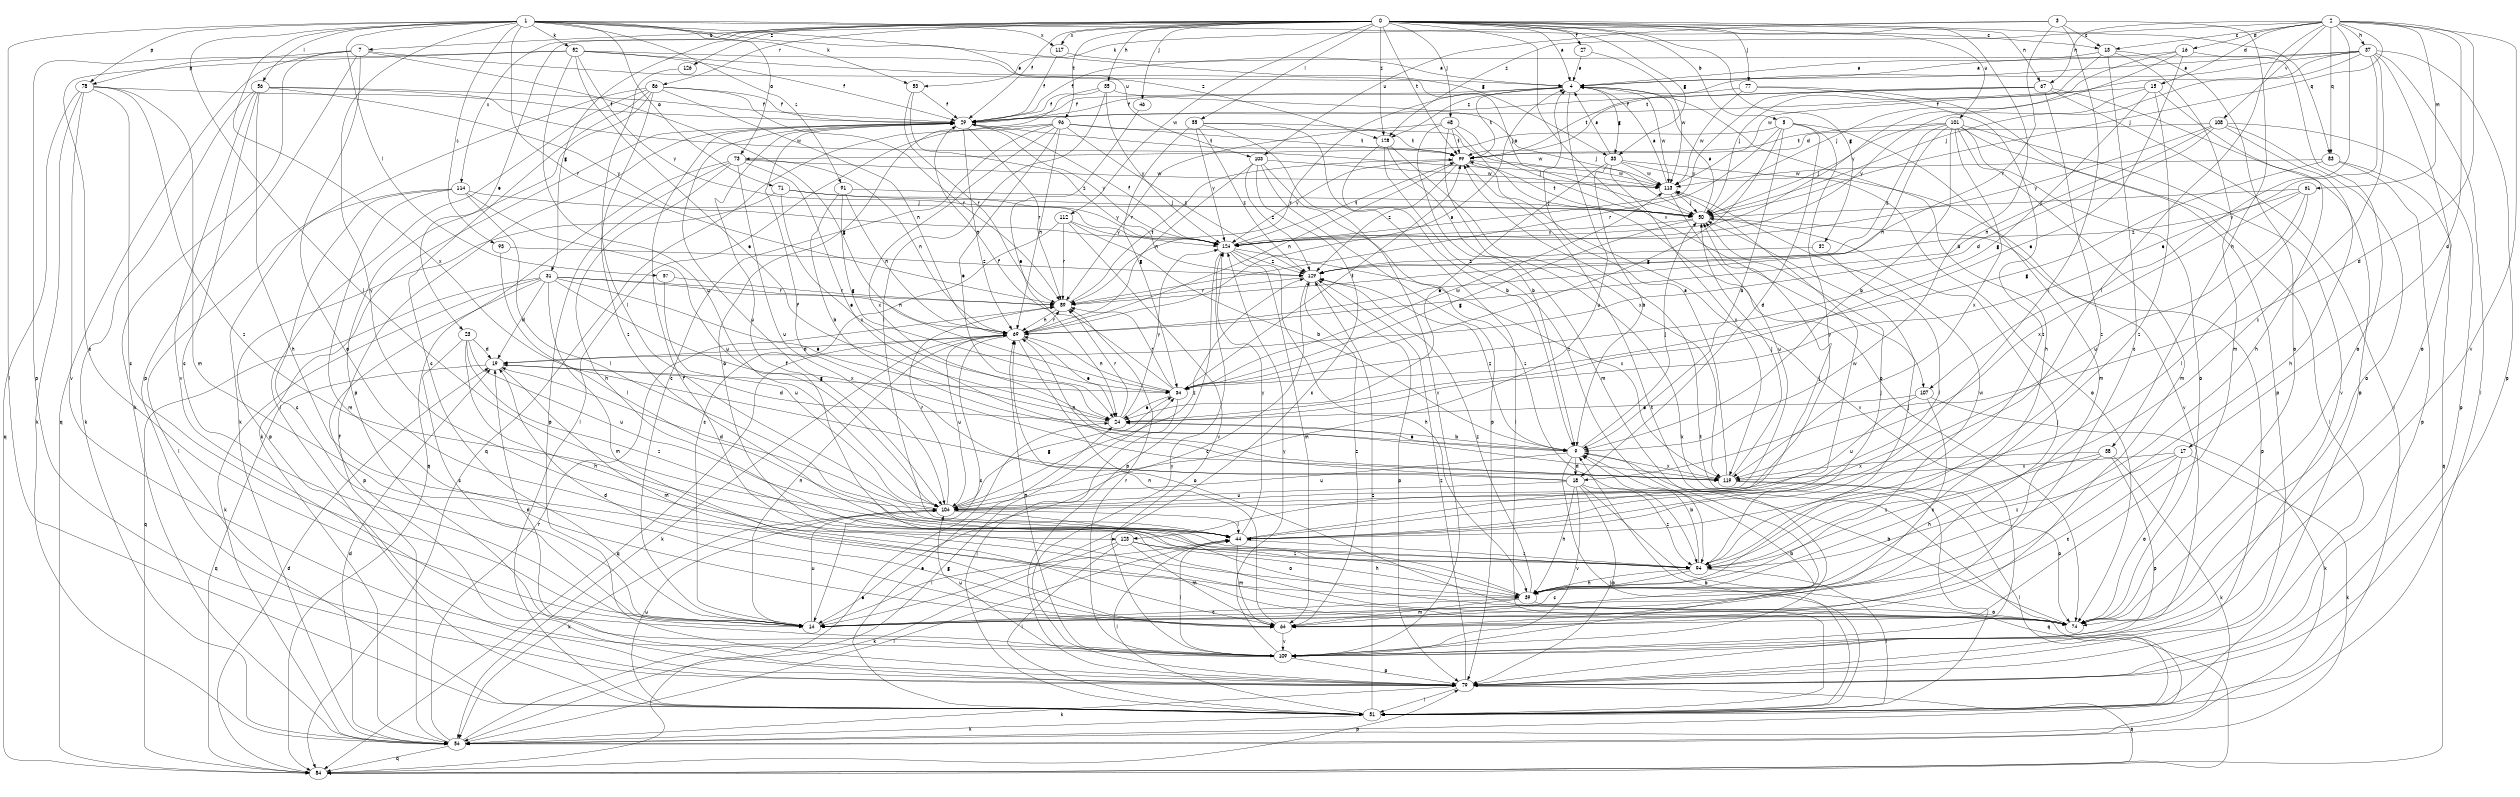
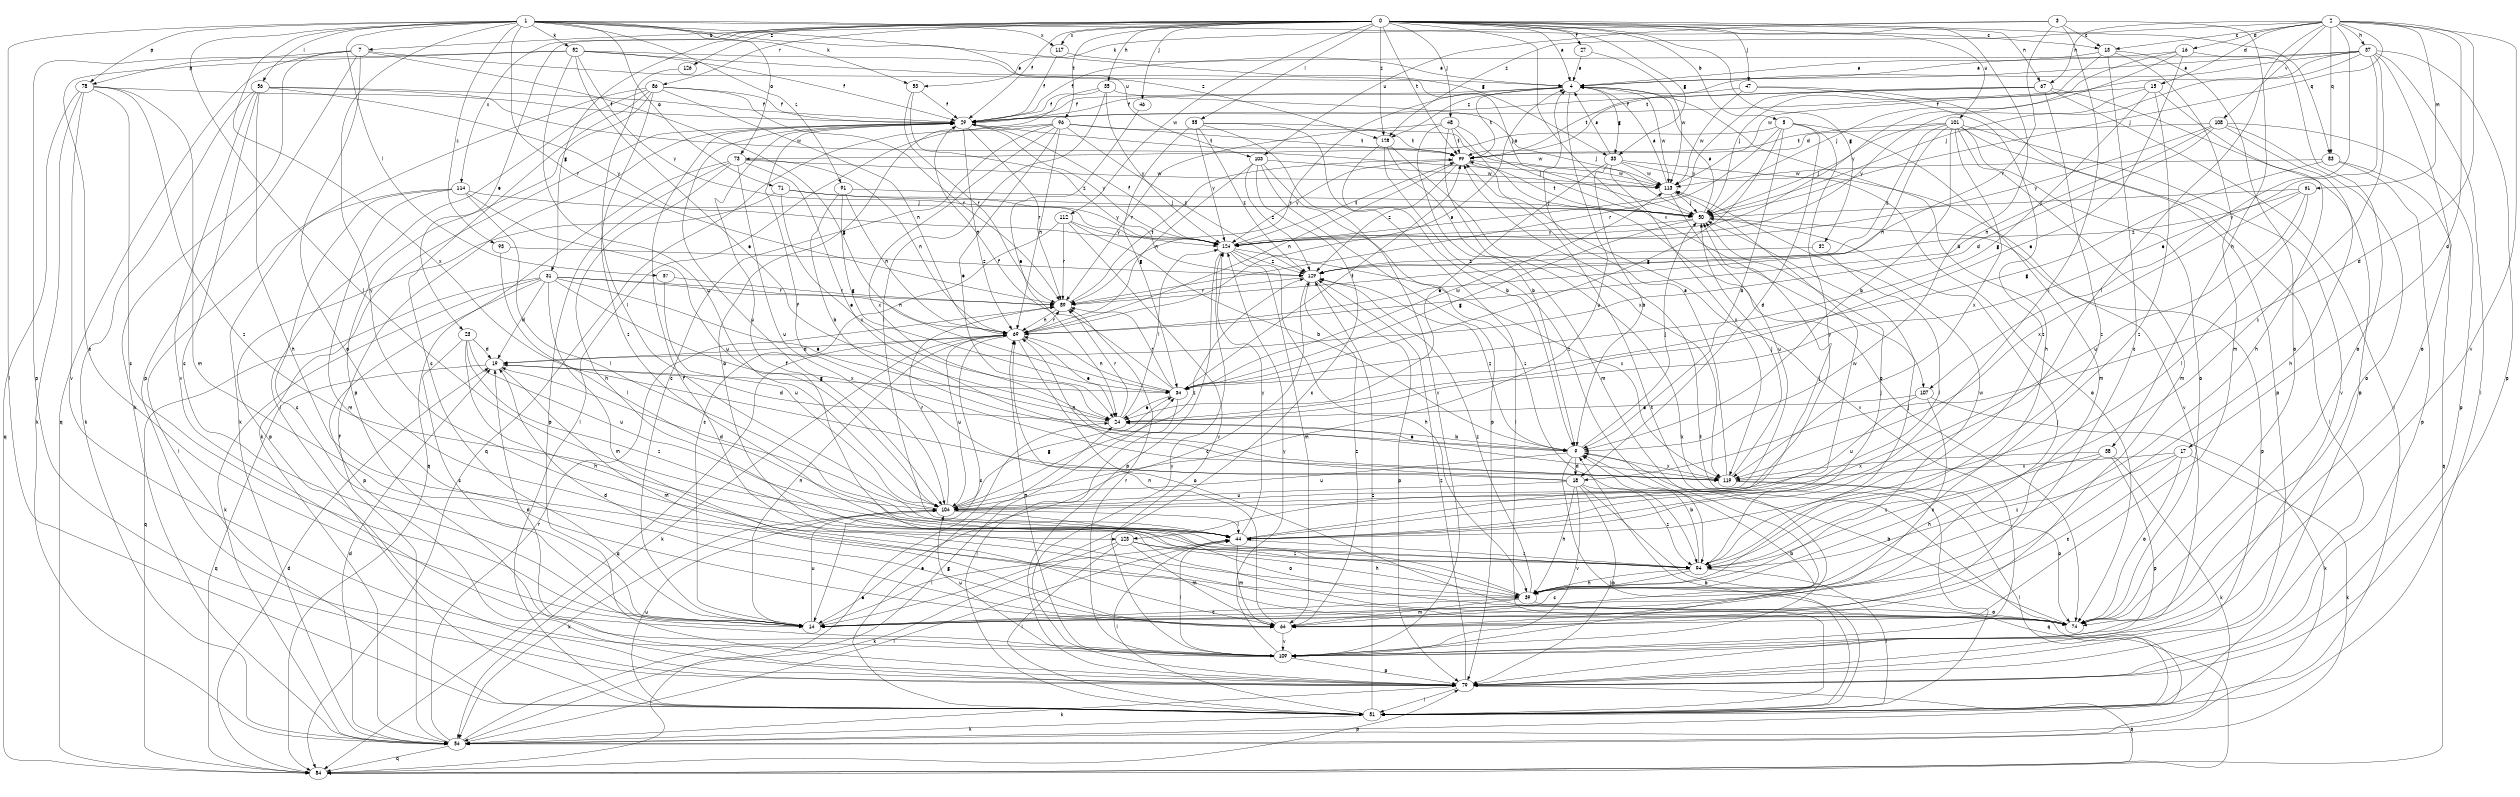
  strict digraph {
    fontname=Lato
    node [fontname=Lato]
    edge [fontname=Lato]
    0
    4
    5
    7
    9
    23
    27
    29
    31
    32
    33
    35
    46
-   47 [label=77]
+   47
    48
    55
    67
    83
    86
    96
    99
    101
    107
    112
    114
    117
    126
    128
    89
    39
    104
    113
    73
    123
    18
    34
    64
    78
    54
    74
    79
    84
    n43 [label=51]
    119
    50
    24
    129
    14
    94
    19
    69
    124
    44
    109
    1
    13
    52
    53
    56
    57
    71
    91
    93
    103
    2
    15
    16
    17
    37
    61
    108
    3
    38
    0 -> 4 [label=a]
    0 -> 5 [label=b]
    0 -> 7 [label=b]
    0 -> 9 [label=b]
    0 -> 23 [label=e]
    0 -> 27 [label=f]
    0 -> 29 [label=f]
    0 -> 31 [label=g]
    0 -> 32 [label=g]
    0 -> 33 [label=g]
    0 -> 35 [label=h]
    0 -> 46 [label=j]
    0 -> 47 [label=j]
    0 -> 48 [label=j]
    0 -> 55 [label=l]
    0 -> 67 [label=n]
    0 -> 83 [label=q]
    0 -> 86 [label=r]
    0 -> 96 [label=t]
    0 -> 99 [label=t]
    0 -> 101 [label=u]
    0 -> 107 [label=v]
    0 -> 112 [label=w]
    0 -> 114 [label=x]
    0 -> 117 [label=x]
    0 -> 126 [label=z]
    0 -> 128 [label=z]
    4 -> 29 [label=f]
    4 -> 33 [label=g]
    4 -> 99 [label=t]
    4 -> 128 [label=z]
    4 -> 89 [label=r]
    4 -> 39 [label=h]
    4 -> 104 [label=u]
    4 -> 113 [label=w]
    5 -> 9 [label=b]
    5 -> 89 [label=r]
    5 -> 73 [label=o]
    5 -> 123 [label=y]
    5 -> 18 [label=d]
    5 -> 34 [label=g]
    5 -> 64 [label=m]
    7 -> 128 [label=z]
    7 -> 34 [label=g]
    7 -> 78 [label=p]
    7 -> 54 [label=k]
    7 -> 74 [label=o]
    7 -> 79 [label=p]
    7 -> 84 [label=q]
    9 -> 104 [label=u]
    9 -> 18 [label=d]
    9 -> n43 [label=l]
    9 -> 119 [label=x]
    9 -> 50 [label=j]
    9 -> 24 [label=e]
    9 -> 129 [label=z]
    23 -> 39 [label=h]
    23 -> 104 [label=u]
    23 -> 14 [label=c]
    23 -> 94 [label=s]
    23 -> 19 [label=d]
    27 -> 4 [label=a]
    27 -> 113 [label=w]
    29 -> 99 [label=t]
    29 -> 89 [label=r]
    29 -> 104 [label=u]
    29 -> 54 [label=k]
    29 -> 69 [label=n]
    29 -> 124 [label=y]
    31 -> 89 [label=r]
    31 -> 64 [label=m]
    31 -> 54 [label=k]
    31 -> 79 [label=p]
    31 -> 84 [label=q]
    31 -> 119 [label=x]
    31 -> 24 [label=e]
    31 -> 19 [label=d]
    31 -> 69 [label=n]
    32 -> 129 [label=z]
    32 -> 44 [label=i]
    33 -> 4 [label=a]
    33 -> 9 [label=b]
    33 -> 113 [label=w]
    33 -> 74 [label=o]
    33 -> 119 [label=x]
    33 -> 24 [label=e]
    33 -> 109 [label=v]
    35 -> 29 [label=f]
    35 -> 74 [label=o]
    35 -> 50 [label=j]
    35 -> 124 [label=y]
    35 -> 44 [label=i]
    46 -> 24 [label=e]
    47 -> 29 [label=f]
    47 -> 113 [label=w]
    47 -> 79 [label=p]
    47 -> 94 [label=s]
    48 -> 9 [label=b]
    48 -> 99 [label=t]
    48 -> 89 [label=r]
    48 -> 54 [label=k]
    48 -> 74 [label=o]
    48 -> 50 [label=j]
    55 -> 9 [label=b]
    55 -> 99 [label=t]
    55 -> 34 [label=g]
    55 -> 129 [label=z]
    55 -> 124 [label=y]
    55 -> 109 [label=v]
    67 -> 29 [label=f]
    67 -> 99 [label=t]
    67 -> 79 [label=p]
    67 -> n43 [label=l]
    67 -> 94 [label=s]
    67 -> 124 [label=y]
    83 -> 113 [label=w]
    83 -> 34 [label=g]
    83 -> 79 [label=p]
    83 -> 84 [label=q]
    86 -> 29 [label=f]
    86 -> 89 [label=r]
    86 -> 54 [label=k]
    86 -> 79 [label=p]
    86 -> n43 [label=l]
    86 -> 14 [label=c]
    86 -> 94 [label=s]
    86 -> 69 [label=n]
    96 -> 99 [label=t]
    96 -> 113 [label=w]
    96 -> 84 [label=q]
    96 -> n43 [label=l]
    96 -> 119 [label=x]
    96 -> 24 [label=e]
    96 -> 129 [label=z]
    96 -> 14 [label=c]
    96 -> 69 [label=n]
    99 -> 113 [label=w]
    99 -> 129 [label=z]
    99 -> 69 [label=n]
    99 -> 124 [label=y]
    99 -> 109 [label=v]
    101 -> 9 [label=b]
    101 -> 99 [label=t]
    101 -> 64 [label=m]
    101 -> 74 [label=o]
    101 -> n43 [label=l]
    101 -> 119 [label=x]
    101 -> 50 [label=j]
    101 -> 129 [label=z]
    101 -> 69 [label=n]
    101 -> 109 [label=v]
    107 -> 104 [label=u]
    107 -> 54 [label=k]
    107 -> 24 [label=e]
    107 -> 14 [label=c]
    112 -> 9 [label=b]
    112 -> 89 [label=r]
    112 -> 14 [label=c]
    112 -> 124 [label=y]
    112 -> 109 [label=v]
    114 -> 104 [label=u]
    114 -> 64 [label=m]
    114 -> n43 [label=l]
    114 -> 50 [label=j]
    114 -> 14 [label=c]
    114 -> 44 [label=i]
    117 -> 4 [label=a]
    117 -> 29 [label=f]
    126 -> 44 [label=i]
    128 -> 64 [label=m]
    128 -> n43 [label=l]
    128 -> 119 [label=x]
    128 -> 94 [label=s]
    89 -> 99 [label=t]
    89 -> 69 [label=n]
    39 -> 29 [label=f]
    39 -> 113 [label=w]
    39 -> 64 [label=m]
    39 -> 74 [label=o]
    39 -> 50 [label=j]
    39 -> 129 [label=z]
    39 -> 14 [label=c]
    104 -> 89 [label=r]
    104 -> 34 [label=g]
    104 -> 54 [label=k]
    104 -> 74 [label=o]
    104 -> 129 [label=z]
    104 -> 19 [label=d]
    104 -> 44 [label=i]
    113 -> 4 [label=a]
    113 -> 104 [label=u]
    113 -> 50 [label=j]
    73 -> 39 [label=h]
    73 -> 104 [label=u]
    73 -> 113 [label=w]
    73 -> 79 [label=p]
    73 -> 84 [label=q]
    73 -> 119 [label=x]
    73 -> 69 [label=n]
    123 -> 39 [label=h]
    123 -> 64 [label=m]
    123 -> 54 [label=k]
    123 -> n43 [label=l]
    123 -> 94 [label=s]
    18 -> 29 [label=f]
    18 -> 39 [label=h]
    18 -> 104 [label=u]
    18 -> 79 [label=p]
    18 -> 84 [label=q]
    18 -> 94 [label=s]
    18 -> 69 [label=n]
    18 -> 109 [label=v]
    34 -> 29 [label=f]
    34 -> 99 [label=t]
    34 -> 89 [label=r]
    34 -> 113 [label=w]
    34 -> n43 [label=l]
    34 -> 24 [label=e]
    34 -> 69 [label=n]
    64 -> 50 [label=j]
    64 -> 129 [label=z]
    64 -> 19 [label=d]
    64 -> 69 [label=n]
    64 -> 109 [label=v]
    78 -> 29 [label=f]
    78 -> 64 [label=m]
    78 -> 54 [label=k]
    78 -> 84 [label=q]
    78 -> 14 [label=c]
    78 -> 94 [label=s]
    78 -> 109 [label=v]
    54 -> 29 [label=f]
    54 -> 89 [label=r]
    54 -> 34 [label=g]
    54 -> 84 [label=q]
    54 -> 19 [label=d]
    54 -> 44 [label=i]
    74 -> 9 [label=b]
    74 -> 29 [label=f]
    79 -> 54 [label=k]
    79 -> 84 [label=q]
    79 -> n43 [label=l]
    79 -> 129 [label=z]
    79 -> 124 [label=y]
    84 -> 79 [label=p]
    84 -> 24 [label=e]
    84 -> 19 [label=d]
    n43 -> 9 [label=b]
    n43 -> 99 [label=t]
    n43 -> 104 [label=u]
    n43 -> 54 [label=k]
    n43 -> 24 [label=e]
    n43 -> 129 [label=z]
    n43 -> 44 [label=i]
    119 -> 4 [label=a]
    119 -> 74 [label=o]
    119 -> n43 [label=l]
    119 -> 50 [label=j]
    50 -> 4 [label=a]
    50 -> 99 [label=t]
    50 -> 34 [label=g]
    50 -> 79 [label=p]
    50 -> 124 [label=y]
    24 -> 9 [label=b]
    24 -> 89 [label=r]
    24 -> 19 [label=d]
-   24 -> 124 [label=y]
+   24 -> 124 [label=l]
    129 -> 89 [label=r]
    129 -> 79 [label=p]
    129 -> 14 [label=c]
    14 -> 104 [label=u]
    14 -> 69 [label=n]
    14 -> 44 [label=i]
    94 -> 9 [label=b]
    94 -> 39 [label=h]
    94 -> n43 [label=l]
    94 -> 50 [label=j]
    94 -> 14 [label=c]
    19 -> 34 [label=g]
    19 -> 64 [label=m]
    19 -> 84 [label=q]
    69 -> 4 [label=a]
    69 -> 89 [label=r]
    69 -> 104 [label=u]
    69 -> 54 [label=k]
    69 -> 74 [label=o]
    69 -> 84 [label=q]
    69 -> 24 [label=e]
    69 -> 14 [label=c]
    69 -> 19 [label=d]
    124 -> 29 [label=f]
    124 -> 99 [label=t]
    124 -> 39 [label=h]
    124 -> 64 [label=m]
    124 -> 79 [label=p]
    124 -> 119 [label=x]
    124 -> 129 [label=z]
    44 -> 113 [label=w]
    44 -> 64 [label=m]
    44 -> 50 [label=j]
    44 -> 94 [label=s]
    44 -> 124 [label=y]
    109 -> 9 [label=b]
    109 -> 99 [label=t]
    109 -> 89 [label=r]
    109 -> 104 [label=u]
    109 -> 79 [label=p]
    109 -> 19 [label=d]
    109 -> 69 [label=n]
    109 -> 124 [label=y]
    109 -> 44 [label=i]
    1 -> 33 [label=g]
    1 -> 117 [label=x]
    1 -> 89 [label=r]
    1 -> 73 [label=o]
    1 -> 123 [label=y]
    1 -> 78 [label=p]
    1 -> n43 [label=l]
    1 -> 119 [label=x]
    1 -> 44 [label=i]
    1 -> 13 [label=c]
    1 -> 52 [label=k]
    1 -> 53 [label=k]
    1 -> 56 [label=l]
    1 -> 57 [label=l]
    1 -> 71 [label=o]
    1 -> 91 [label=s]
    1 -> 93 [label=s]
    1 -> 103 [label=u]
    13 -> 4 [label=a]
    13 -> 64 [label=m]
    13 -> 74 [label=o]
    13 -> 50 [label=j]
    13 -> 14 [label=c]
    52 -> 4 [label=a]
    52 -> 29 [label=f]
    52 -> 104 [label=u]
    52 -> 79 [label=p]
    52 -> 50 [label=j]
    52 -> 24 [label=e]
    52 -> 14 [label=c]
    52 -> 124 [label=y]
    53 -> 29 [label=f]
    53 -> 89 [label=r]
    53 -> 129 [label=z]
    56 -> 29 [label=f]
    56 -> 39 [label=h]
    56 -> 113 [label=w]
    56 -> 54 [label=k]
    56 -> 14 [label=c]
    56 -> 124 [label=y]
    56 -> 109 [label=v]
    57 -> 89 [label=r]
    57 -> 104 [label=u]
    71 -> 79 [label=p]
    71 -> 50 [label=j]
    71 -> 24 [label=e]
    71 -> 124 [label=y]
    91 -> 9 [label=b]
    91 -> 34 [label=g]
    91 -> 50 [label=j]
    91 -> 69 [label=n]
    93 -> 129 [label=z]
    93 -> 44 [label=i]
    103 -> 113 [label=w]
    103 -> 79 [label=p]
    103 -> 129 [label=z]
    103 -> 14 [label=c]
    103 -> 94 [label=s]
    103 -> 69 [label=n]
    2 -> 67 [label=n]
    2 -> 83 [label=q]
    2 -> 107 [label=v]
    2 -> 128 [label=z]
    2 -> 18 [label=d]
    2 -> 50 [label=j]
    2 -> 44 [label=i]
    2 -> 109 [label=v]
    2 -> 13 [label=c]
    2 -> 15 [label=d]
    2 -> 16 [label=d]
    2 -> 17 [label=d]
    2 -> 37 [label=h]
    2 -> 61 [label=m]
    2 -> 108 [label=v]
    15 -> 29 [label=f]
    15 -> 39 [label=h]
    15 -> 34 [label=g]
    15 -> 94 [label=s]
    15 -> 124 [label=y]
    16 -> 4 [label=a]
    16 -> 74 [label=o]
    16 -> 50 [label=j]
    16 -> 24 [label=e]
    16 -> 124 [label=y]
    17 -> 54 [label=k]
    17 -> 74 [label=o]
    17 -> 119 [label=x]
    17 -> 14 [label=c]
    17 -> 94 [label=s]
    37 -> 4 [label=a]
    37 -> 29 [label=f]
    37 -> 99 [label=t]
    37 -> 113 [label=w]
    37 -> 74 [label=o]
    37 -> 79 [label=p]
    37 -> n43 [label=l]
    37 -> 50 [label=j]
    37 -> 24 [label=e]
    37 -> 94 [label=s]
    61 -> 104 [label=u]
    61 -> 119 [label=x]
    61 -> 50 [label=j]
    61 -> 129 [label=z]
    61 -> 44 [label=i]
    108 -> 99 [label=d]
    108 -> 39 [label=h]
    108 -> 74 [label=o]
    108 -> 79 [label=p]
    108 -> 19 [label=d]
    108 -> 69 [label=n]
    108 -> 124 [label=y]
    3 -> 89 [label=r]
    3 -> 44 [label=i]
    3 -> 13 [label=c]
    3 -> 53 [label=k]
    3 -> 103 [label=u]
    3 -> 38 [label=h]
    38 -> 39 [label=h]
    38 -> 54 [label=k]
    38 -> 79 [label=p]
    38 -> 119 [label=x]
    38 -> 94 [label=s]
  }
